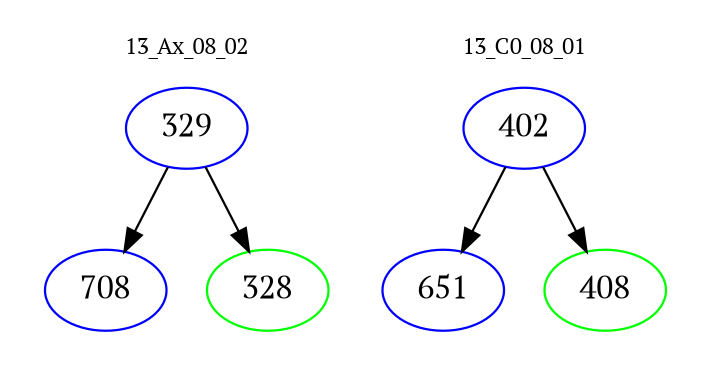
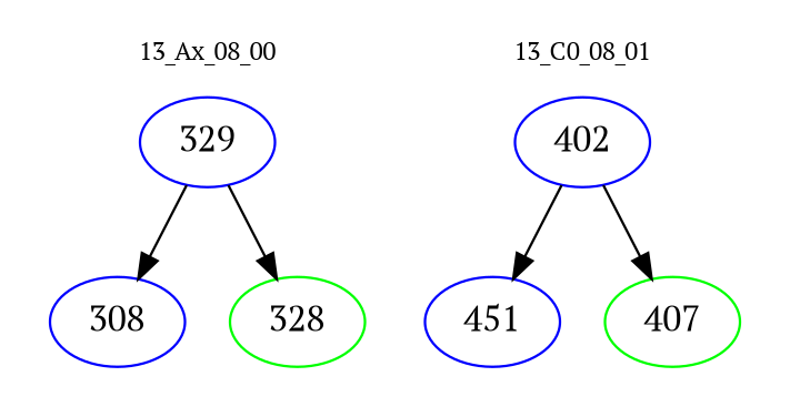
  digraph {
    fontname="PT Serif"
    node [color=blue fontname="PT Serif"]
    edge [color=black fontname="PT Serif"]
    n1 [label=329]
-   n2 [label=708]
+   n2 [label=308]
    n3 [color=green label=328]
    n4 [label=402]
-   n5 [label=651]
-   n6 [color=green label=408]
+   n5 [label=451]
+   n6 [color=green label=407]
    subgraph cluster_1 {
      color=white
      fontsize=10
-     label="13_Ax_08_02"
+     label="13_Ax_08_00"
      n1
      n2
      n3
    }
    subgraph cluster_2 {
      color=white
      fontsize=10
      label="13_C0_08_01"
      n4
      n5
      n6
    }
    n1 -> n2
    n1 -> n3
    n4 -> n5
    n4 -> n6
  }
